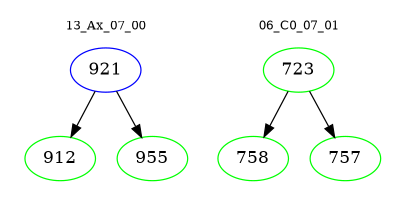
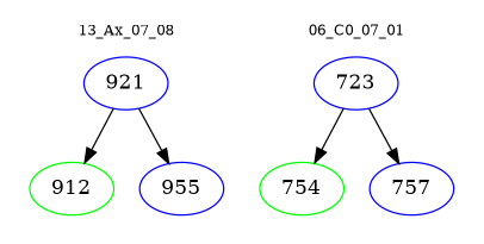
  digraph {
    node [color=blue]
    edge [color=black]
    n1 [label=921]
    n2 [color=green label=912]
-   n3 [color=green label=955]
-   n4 [color=green label=723]
-   n5 [color=green label=758]
-   n6 [color=green label=757]
+   n3 [label=955]
+   n4 [label=723]
+   n5 [color=green label=754]
+   n6 [label=757]
    subgraph cluster_1 {
      color=white
      fontsize=10
-     label="13_Ax_07_00"
+     label="13_Ax_07_08"
      n1
      n2
      n3
    }
    subgraph cluster_2 {
      color=white
      fontsize=10
      label="06_C0_07_01"
      n4
      n5
      n6
    }
    n1 -> n2
    n1 -> n3
    n4 -> n5
    n4 -> n6
  }
